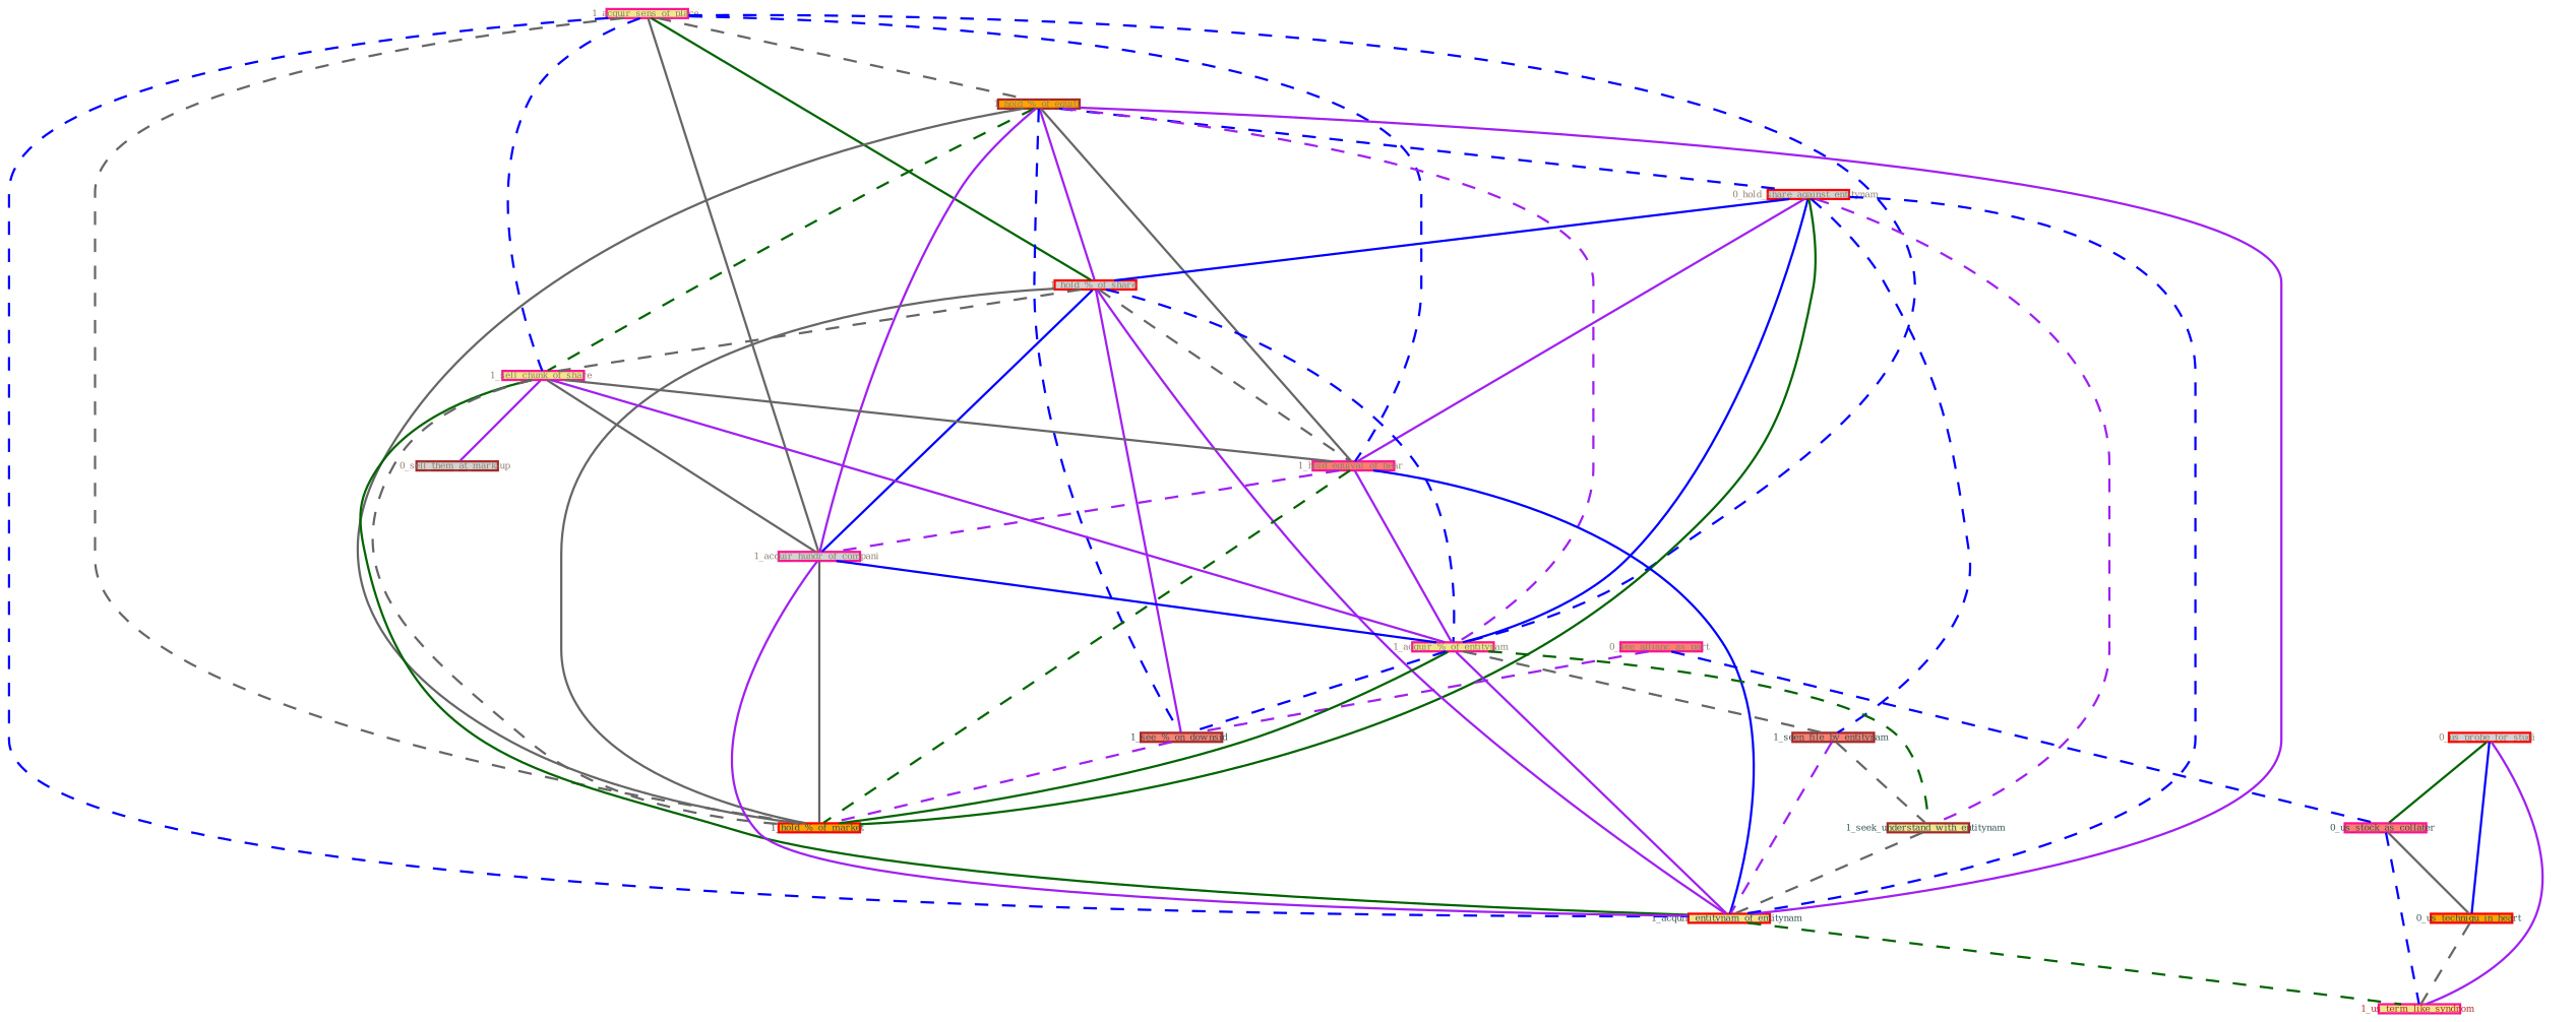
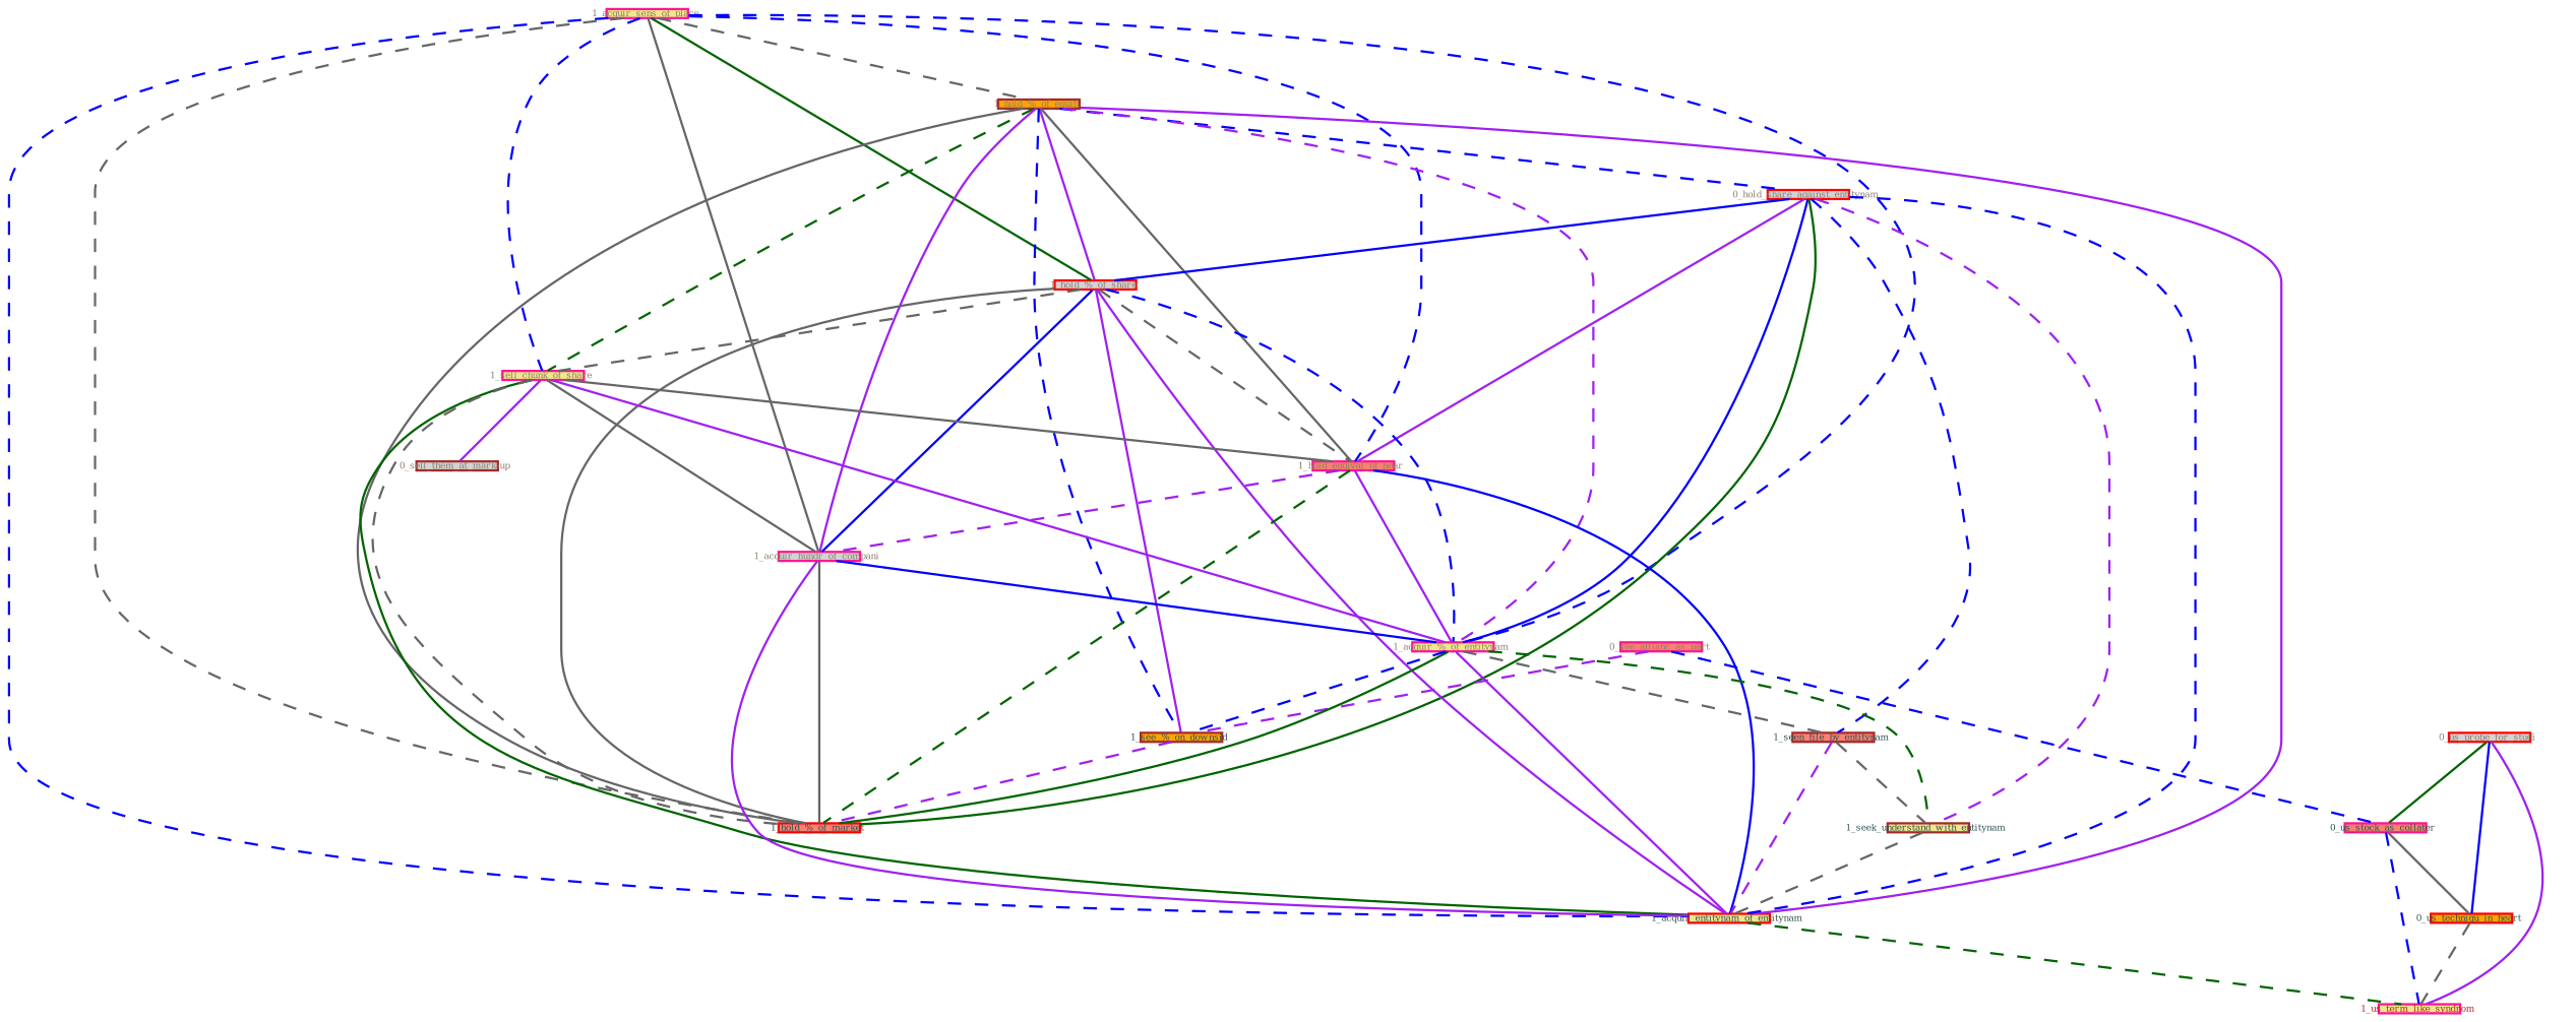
  graph {
    node [color=deeppink fillcolor=khaki fixedsize=true fontcolor="#8b7d6b" fontsize=4 shape=polygon style=filled]
    edge [color=blue style=dashed w=1]
    "1_acquir_sens_of_place " [height=.06 width=.5]
    "1_hold_%_of_equiti " [color=brown fillcolor=orange height=.06 width=.5]
    "0_hold_share_against_entitynam " [color=red fillcolor=lightgrey height=.06 width=.5]
    "0_see_allianc_as_part " [fillcolor=salmon height=.06 width=.5]
    "1_hold_%_of_share " [color=red fillcolor=lightgrey height=.06 width=.5]
    "1_sell_chunk_of_share " [height=.06 width=.5]
    "1_hold_equival_of_hear " [fillcolor=salmon height=.06 width=.5]
    "1_acquir_hundr_of_compani " [fillcolor=lightgrey height=.06 width=.5]
    "0_us_probe_for_studi " [color=red fillcolor=lightgrey height=.06 width=.5]
    "0_sell_them_at_mark-up " [color=brown fillcolor=lightgrey height=.06 width=.5]
    "1_acquir_%_of_entitynam " [height=.06 width=.5]
    "1_us_term_like_syndrom " [fontcolor="#b22222" height=.06 width=.5]
    "1_acquir_entitynam_of_entitynam " [color=red fontcolor="#2f4f4f" height=.06 width=.5]
-   "1_hold_%_of_market " [color=red fillcolor=orange fontcolor="#2f4f4f" height=.06 width=.5]
-   "1_see_%_on_downsid " [color=brown fillcolor=salmon fontcolor="#2f4f4f" height=.06 width=.5]
+   "1_hold_%_of_market " [color=red fillcolor=salmon fontcolor="#2f4f4f" height=.06 width=.5]
+   "1_see_%_on_downsid " [color=brown fillcolor=orange fontcolor="#2f4f4f" height=.06 width=.5]
    "1_seen_file_by_entitynam " [color=brown fillcolor=salmon fontcolor="#2f4f4f" height=.06 width=.5]
    "1_seek_understand_with_entitynam " [color=brown fontcolor="#2f4f4f" height=.06 width=.5]
    "0_us_stock_as_collater " [fillcolor=salmon fontcolor="#2f4f4f" height=.06 width=.5]
    "0_us_techniqu_in_heart " [color=red fillcolor=orange fontcolor="#2f4f4f" height=.06 width=.5]
    subgraph sub_1 {
      "1_acquir_sens_of_place "
      "1_hold_%_of_equiti "
      "0_hold_share_against_entitynam "
      "0_see_allianc_as_part "
      "1_hold_%_of_share "
      "1_sell_chunk_of_share "
      "1_hold_equival_of_hear "
      "1_acquir_hundr_of_compani "
      "0_us_probe_for_studi "
      "0_sell_them_at_mark-up "
      "1_acquir_%_of_entitynam "
    }
    subgraph sub_2 {
      "1_us_term_like_syndrom "
    }
    "1_acquir_sens_of_place " -- "1_hold_%_of_equiti " [color=gray40]
    "1_acquir_sens_of_place " -- "1_hold_%_of_share " [color=darkgreen style=solid]
    "1_acquir_sens_of_place " -- "1_sell_chunk_of_share "
    "1_acquir_sens_of_place " -- "1_hold_equival_of_hear "
    "1_acquir_sens_of_place " -- "1_acquir_hundr_of_compani " [color=gray40 style=solid w=2]
    "1_acquir_sens_of_place " -- "1_acquir_%_of_entitynam " [w=2]
    "1_acquir_sens_of_place " -- "1_acquir_entitynam_of_entitynam " [w=2]
    "1_acquir_sens_of_place " -- "1_hold_%_of_market " [color=gray40]
    "1_hold_%_of_equiti " -- "0_hold_share_against_entitynam "
    "1_hold_%_of_equiti " -- "1_hold_%_of_share " [color=purple style=solid w=3]
    "1_hold_%_of_equiti " -- "1_sell_chunk_of_share " [color=darkgreen]
    "1_hold_%_of_equiti " -- "1_hold_equival_of_hear " [color=gray40 style=solid w=2]
    "1_hold_%_of_equiti " -- "1_acquir_hundr_of_compani " [color=purple style=solid]
    "1_hold_%_of_equiti " -- "1_acquir_%_of_entitynam " [color=purple w=2]
    "1_hold_%_of_equiti " -- "1_acquir_entitynam_of_entitynam " [color=purple style=solid]
    "1_hold_%_of_equiti " -- "1_hold_%_of_market " [color=gray40 style=solid w=3]
    "1_hold_%_of_equiti " -- "1_see_%_on_downsid "
    "0_hold_share_against_entitynam " -- "1_hold_%_of_share " [style=solid]
    "0_hold_share_against_entitynam " -- "1_hold_equival_of_hear " [color=purple style=solid]
    "0_hold_share_against_entitynam " -- "1_acquir_%_of_entitynam " [style=solid]
    "0_hold_share_against_entitynam " -- "1_acquir_entitynam_of_entitynam "
    "0_hold_share_against_entitynam " -- "1_hold_%_of_market " [color=darkgreen style=solid]
    "0_hold_share_against_entitynam " -- "1_seen_file_by_entitynam "
    "0_hold_share_against_entitynam " -- "1_seek_understand_with_entitynam " [color=purple]
    "0_see_allianc_as_part " -- "1_see_%_on_downsid " [color=purple]
    "0_see_allianc_as_part " -- "0_us_stock_as_collater "
    "1_hold_%_of_share " -- "1_sell_chunk_of_share " [color=gray40 w=2]
    "1_hold_%_of_share " -- "1_hold_equival_of_hear " [color=gray40 w=2]
    "1_hold_%_of_share " -- "1_acquir_hundr_of_compani " [style=solid]
    "1_hold_%_of_share " -- "1_acquir_%_of_entitynam " [w=2]
    "1_hold_%_of_share " -- "1_acquir_entitynam_of_entitynam " [color=purple style=solid]
    "1_hold_%_of_share " -- "1_hold_%_of_market " [color=gray40 style=solid w=3]
    "1_hold_%_of_share " -- "1_see_%_on_downsid " [color=purple style=solid]
    "1_sell_chunk_of_share " -- "1_hold_equival_of_hear " [color=gray40 style=solid]
    "1_sell_chunk_of_share " -- "1_acquir_hundr_of_compani " [color=gray40 style=solid]
    "1_sell_chunk_of_share " -- "0_sell_them_at_mark-up " [color=purple style=solid]
    "1_sell_chunk_of_share " -- "1_acquir_%_of_entitynam " [color=purple style=solid]
    "1_sell_chunk_of_share " -- "1_acquir_entitynam_of_entitynam " [color=darkgreen style=solid]
    "1_sell_chunk_of_share " -- "1_hold_%_of_market " [color=gray40]
    "1_hold_equival_of_hear " -- "1_acquir_hundr_of_compani " [color=purple]
    "1_hold_equival_of_hear " -- "1_acquir_%_of_entitynam " [color=purple style=solid]
    "1_hold_equival_of_hear " -- "1_acquir_entitynam_of_entitynam " [style=solid]
    "1_hold_equival_of_hear " -- "1_hold_%_of_market " [color=darkgreen w=2]
    "1_acquir_hundr_of_compani " -- "1_acquir_%_of_entitynam " [style=solid w=2]
    "1_acquir_hundr_of_compani " -- "1_acquir_entitynam_of_entitynam " [color=purple style=solid w=2]
    "1_acquir_hundr_of_compani " -- "1_hold_%_of_market " [color=gray40 style=solid]
    "0_us_probe_for_studi " -- "1_us_term_like_syndrom " [color=purple style=solid]
    "0_us_probe_for_studi " -- "0_us_stock_as_collater " [color=darkgreen style=solid]
    "0_us_probe_for_studi " -- "0_us_techniqu_in_heart " [style=solid]
    "1_acquir_%_of_entitynam " -- "1_acquir_entitynam_of_entitynam " [color=purple style=solid w=3]
    "1_acquir_%_of_entitynam " -- "1_hold_%_of_market " [color=darkgreen style=solid w=2]
    "1_acquir_%_of_entitynam " -- "1_see_%_on_downsid "
    "1_acquir_%_of_entitynam " -- "1_seen_file_by_entitynam " [color=gray40]
    "1_acquir_%_of_entitynam " -- "1_seek_understand_with_entitynam " [color=darkgreen]
    "1_acquir_entitynam_of_entitynam " -- "1_us_term_like_syndrom " [color=darkgreen]
    "1_see_%_on_downsid " -- "1_hold_%_of_market " [color=purple]
    "1_seen_file_by_entitynam " -- "1_acquir_entitynam_of_entitynam " [color=purple]
    "1_seen_file_by_entitynam " -- "1_seek_understand_with_entitynam " [color=gray40]
    "1_seek_understand_with_entitynam " -- "1_acquir_entitynam_of_entitynam " [color=gray40]
    "0_us_stock_as_collater " -- "1_us_term_like_syndrom "
    "0_us_stock_as_collater " -- "0_us_techniqu_in_heart " [color=gray40 style=solid]
    "0_us_techniqu_in_heart " -- "1_us_term_like_syndrom " [color=gray40]
  }
